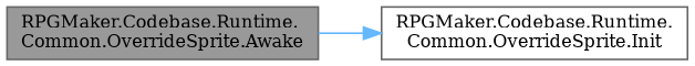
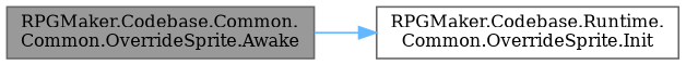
  digraph {
    rankdir=LR
    fontname="DejaVu Serif"
    node [fontname="DejaVu Serif" fontsize=10 shape=box style=filled]
-   n1 [color=gray40 fillcolor=grey60 fontcolor=black height=0.2 label="RPGMaker.Codebase.Runtime.\lCommon.OverrideSprite.Awake" width=0.4]
+   n1 [color=gray40 fillcolor=grey60 fontcolor=black height=0.2 label="RPGMaker.Codebase.Common.\lCommon.OverrideSprite.Awake" width=0.4]
    n2 [color=grey40 fillcolor=white height=0.2 label="RPGMaker.Codebase.Runtime.\lCommon.OverrideSprite.Init" width=0.4]
    n1 -> n2 [color=steelblue1 fontname="DejaVu Serif" fontsize=10 labelfontname=Helvetica labelfontsize=10 style=solid]
  }
